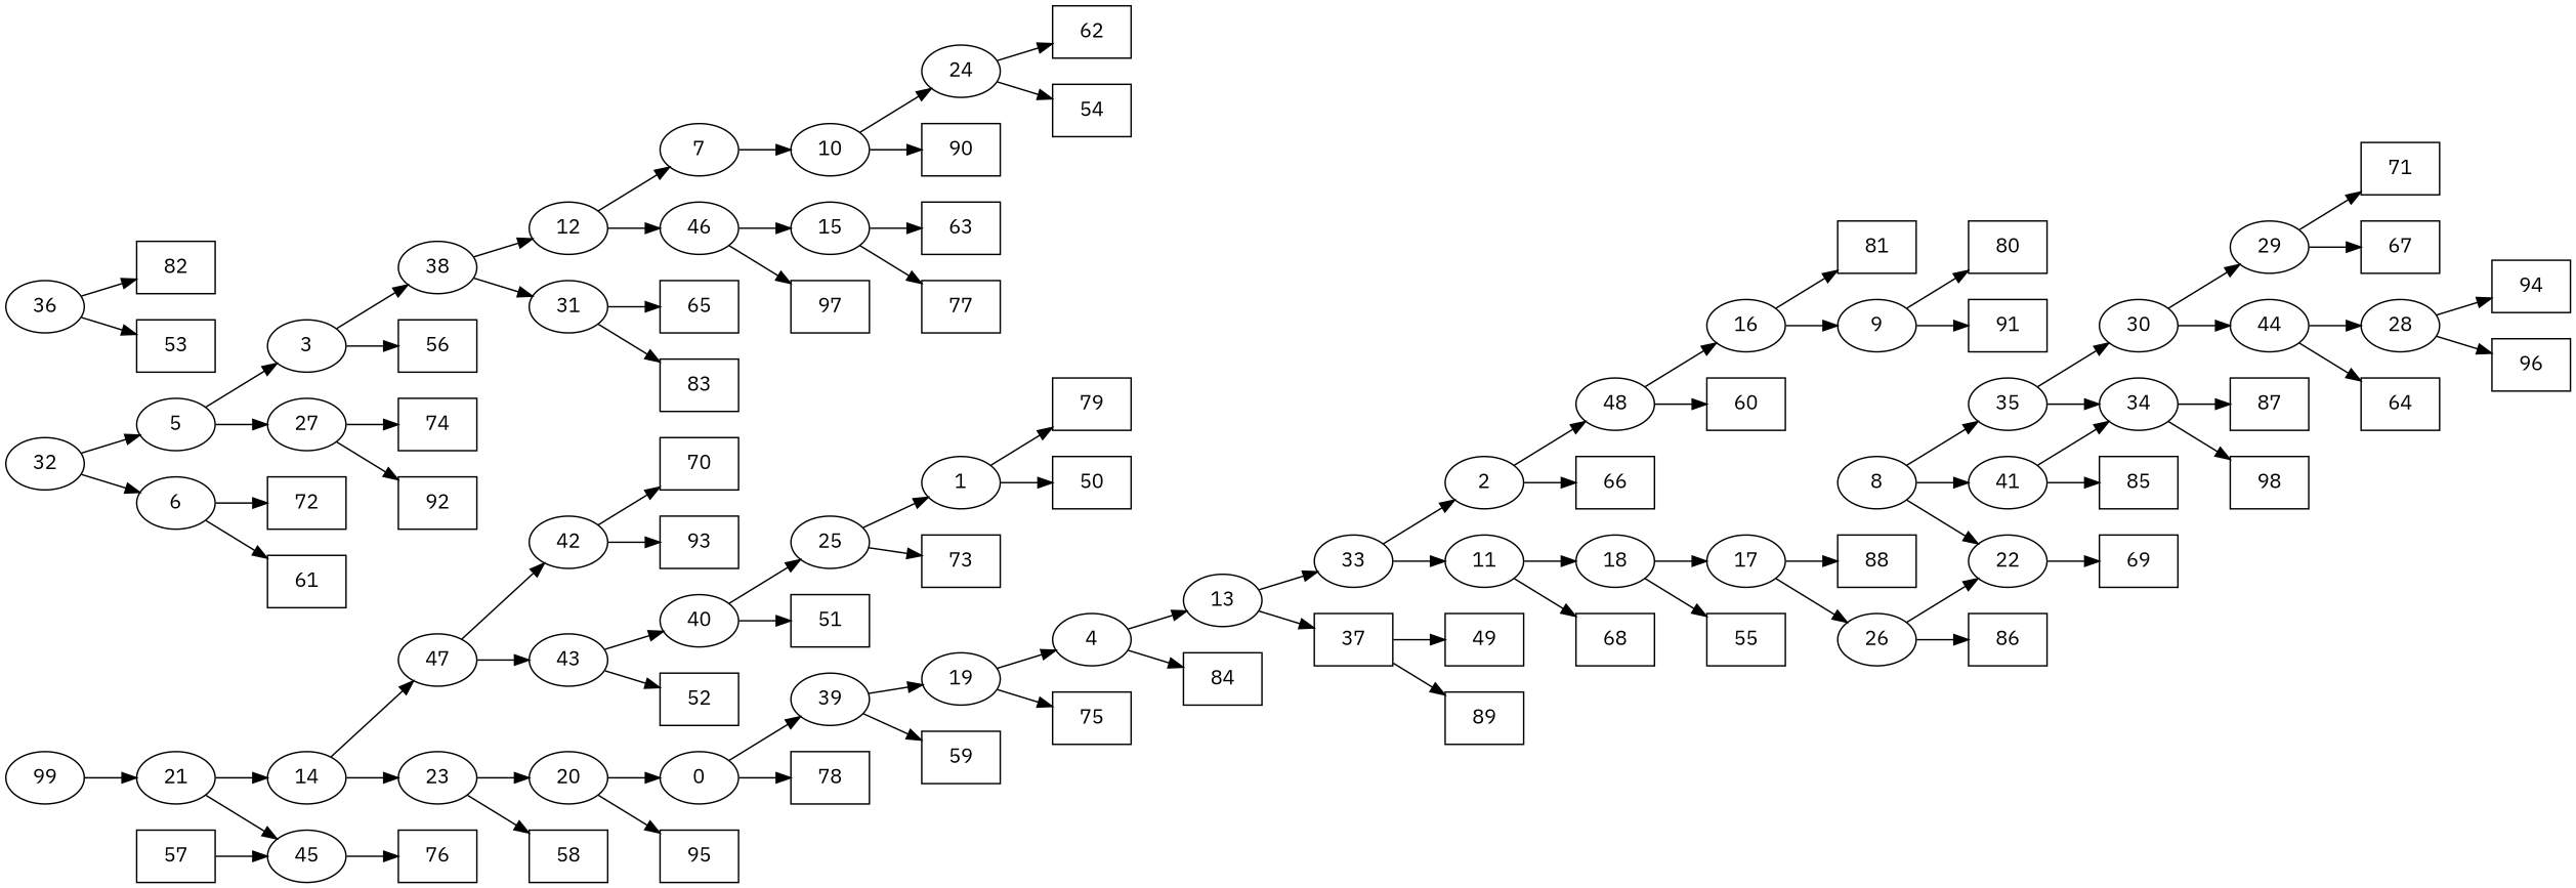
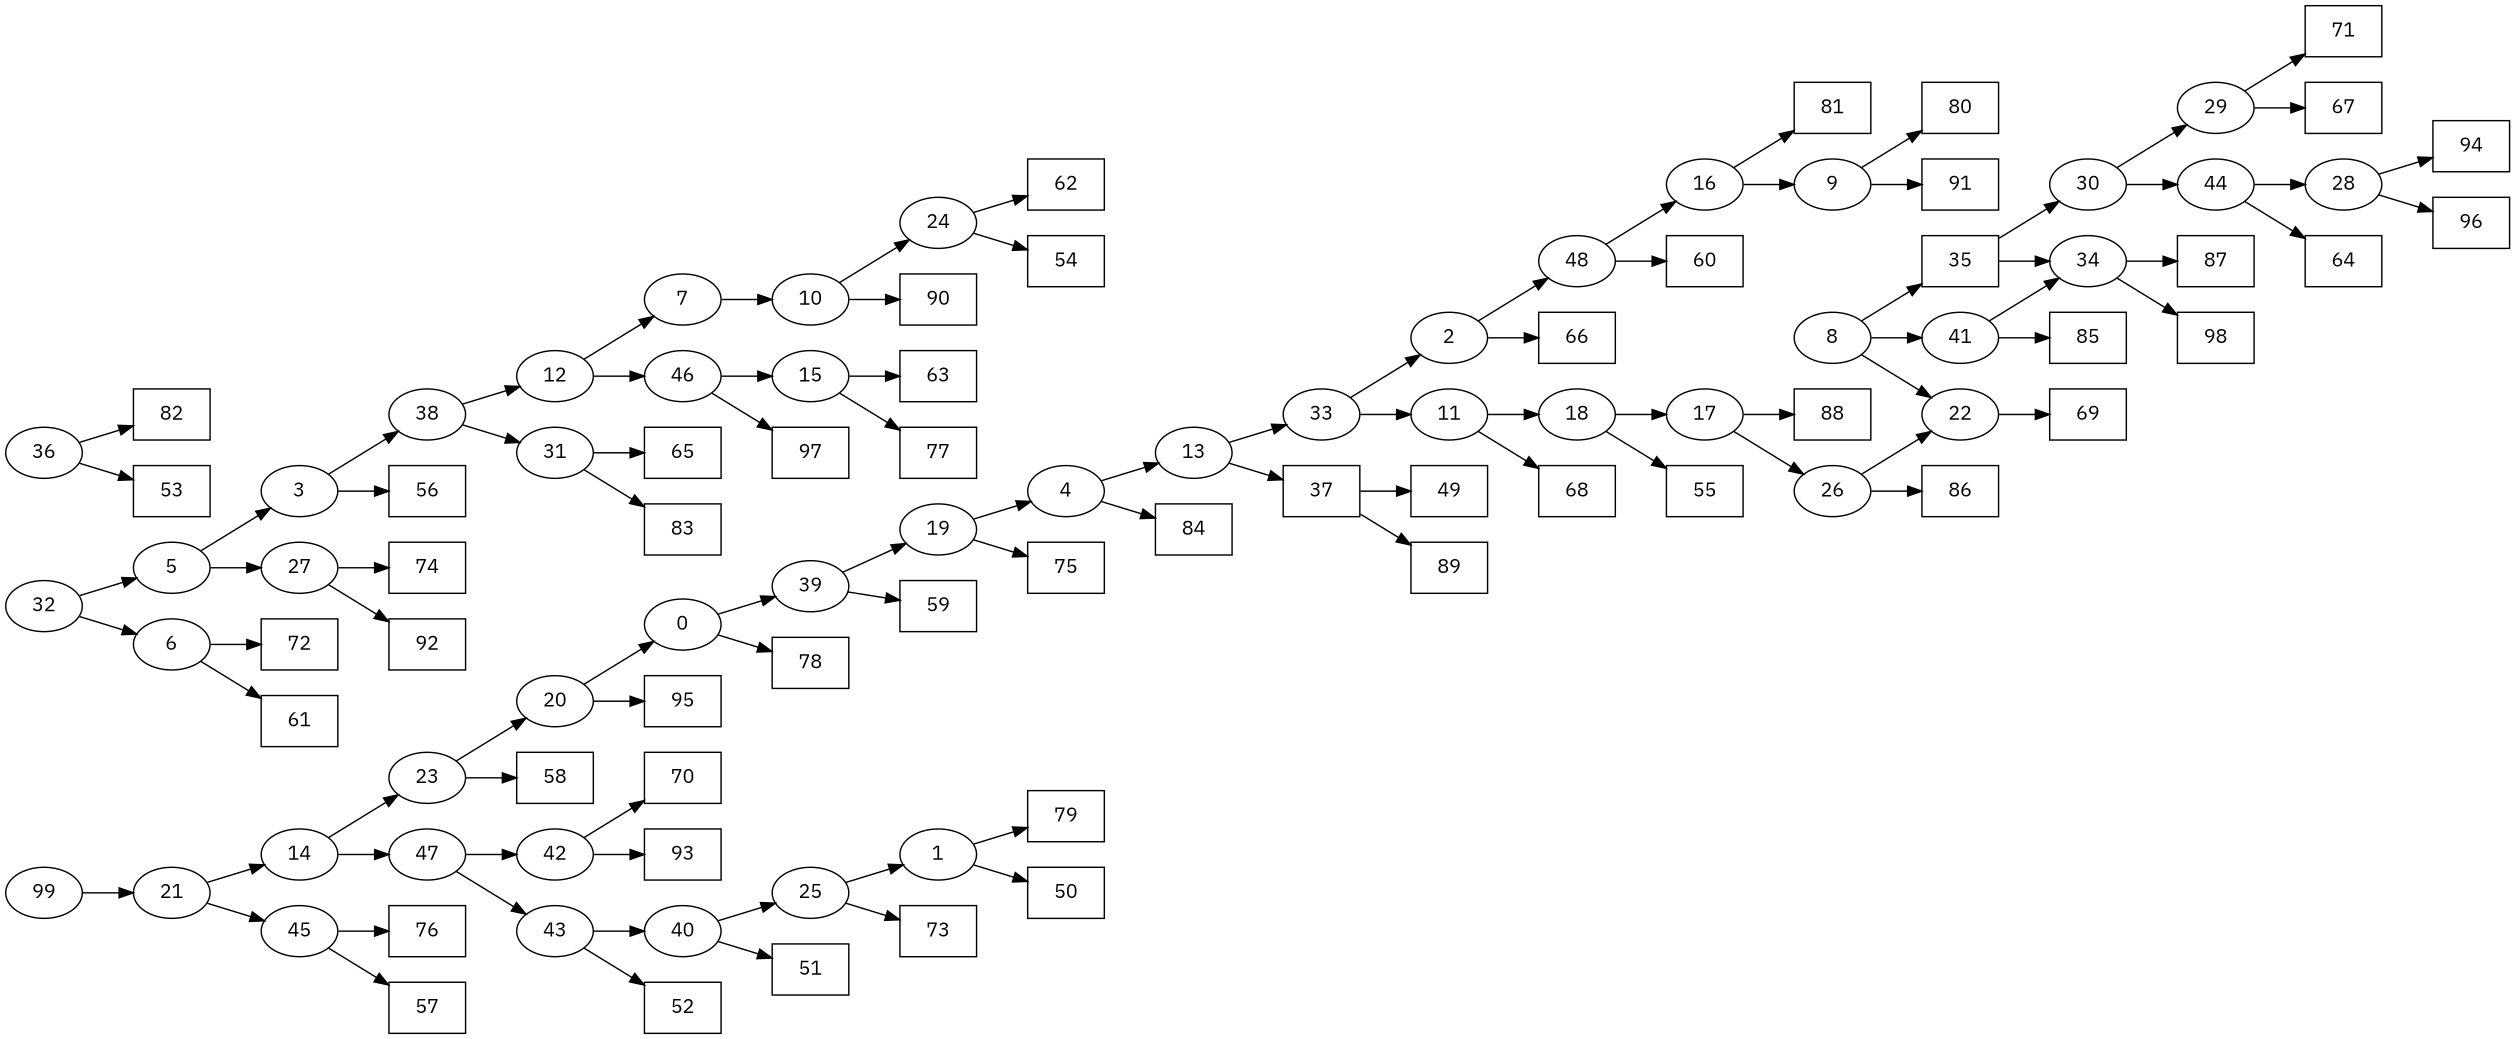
  digraph {
    fontname="IBM Plex Sans"
    rankdir=LR
    node [fontname="IBM Plex Sans" shape=box]
    edge [fontname="IBM Plex Sans"]
    n1 [label=0 shape=""]
    n2 [label=39 shape=""]
    n3 [label=78]
    n4 [label=19 shape=""]
    n5 [label=59]
    n6 [label=1 shape=""]
    n7 [label=79]
    n8 [label=50]
    n9 [label=2 shape=""]
    n10 [label=48 shape=""]
    n11 [label=66]
    n12 [label=16 shape=""]
    n13 [label=60]
    n14 [label=3 shape=""]
    n15 [label=38 shape=""]
    n16 [label=56]
    n17 [label=12 shape=""]
    n18 [label=31 shape=""]
    n19 [label=4 shape=""]
    n20 [label=13 shape=""]
    n21 [label=84]
    n22 [label=33 shape=""]
    n23 [label=37]
    n24 [label=5 shape=""]
    n25 [label=27 shape=""]
    n26 [label=74]
    n27 [label=92]
    n28 [label=6 shape=""]
    n29 [label=72]
    n30 [label=61]
    n31 [label=7 shape=""]
    n32 [label=10 shape=""]
    n33 [label=24 shape=""]
    n34 [label=90]
    n35 [label=36 shape=""]
    n36 [label=82]
    n37 [label=53]
    n38 [label=8 shape=""]
-   n39 [label=35 shape=""]
+   n39 [label=35]
    n40 [label=41 shape=""]
    n41 [label=22 shape=""]
    n42 [label=30 shape=""]
    n43 [label=34 shape=""]
    n44 [label=85]
    n45 [label=9 shape=""]
    n46 [label=80]
    n47 [label=91]
    n48 [label=62]
    n49 [label=54]
    n50 [label=11 shape=""]
    n51 [label=18 shape=""]
    n52 [label=68]
    n53 [label=17 shape=""]
    n54 [label=55]
    n55 [label=46 shape=""]
    n56 [label=15 shape=""]
    n57 [label=97]
    n58 [label=49]
    n59 [label=89]
    n60 [label=14 shape=""]
    n61 [label=23 shape=""]
    n62 [label=47 shape=""]
    n63 [label=20 shape=""]
    n64 [label=58]
    n65 [label=42 shape=""]
    n66 [label=43 shape=""]
    n67 [label=63]
    n68 [label=77]
    n69 [label=81]
    n70 [label=26 shape=""]
    n71 [label=88]
    n72 [label=86]
    n73 [label=75]
    n74 [label=95]
    n75 [label=21 shape=""]
    n76 [label=45 shape=""]
    n77 [label=76]
    n78 [label=57]
    n79 [label=69]
    n80 [label=25 shape=""]
    n81 [label=73]
    n82 [label=28 shape=""]
    n83 [label=94]
    n84 [label=96]
    n85 [label=29 shape=""]
    n86 [label=71]
    n87 [label=67]
    n88 [label=44 shape=""]
    n89 [label=64]
    n90 [label=65]
    n91 [label=83]
    n92 [label=32 shape=""]
    n93 [label=87]
    n94 [label=98]
    n95 [label=40 shape=""]
    n96 [label=51]
    n97 [label=70]
    n98 [label=93]
    n99 [label=52]
    n100 [label=99 shape=""]
    n1 -> n2
    n1 -> n3
    n2 -> n4
    n2 -> n5
    n4 -> n19
    n4 -> n73
    n6 -> n7
    n6 -> n8
    n9 -> n10
    n9 -> n11
    n10 -> n12
    n10 -> n13
    n12 -> n45
    n12 -> n69
    n14 -> n15
    n14 -> n16
    n15 -> n17
    n15 -> n18
    n17 -> n31
    n17 -> n55
    n18 -> n90
    n18 -> n91
    n19 -> n20
    n19 -> n21
    n20 -> n22
    n20 -> n23
    n22 -> n9
    n22 -> n50
    n23 -> n58
    n23 -> n59
    n24 -> n14
    n24 -> n25
    n25 -> n26
    n25 -> n27
    n28 -> n29
    n28 -> n30
    n31 -> n32
    n32 -> n33
    n32 -> n34
    n33 -> n48
    n33 -> n49
    n35 -> n36
    n35 -> n37
    n38 -> n39
    n38 -> n40
    n38 -> n41
    n39 -> n42
    n39 -> n43
    n40 -> n43
    n40 -> n44
    n41 -> n79
    n42 -> n85
    n42 -> n88
    n43 -> n93
    n43 -> n94
    n45 -> n46
    n45 -> n47
    n50 -> n51
    n50 -> n52
    n51 -> n53
    n51 -> n54
    n53 -> n70
    n53 -> n71
    n55 -> n56
    n55 -> n57
    n56 -> n67
    n56 -> n68
    n60 -> n61
    n60 -> n62
    n61 -> n63
    n61 -> n64
    n62 -> n65
    n62 -> n66
    n63 -> n1
    n63 -> n74
    n65 -> n97
    n65 -> n98
    n66 -> n95
    n66 -> n99
    n70 -> n41
    n70 -> n72
    n75 -> n60
    n75 -> n76
    n76 -> n77
-   n78 -> n76
+   n76 -> n78
    n80 -> n6
    n80 -> n81
    n82 -> n83
    n82 -> n84
    n85 -> n86
    n85 -> n87
    n88 -> n82
    n88 -> n89
    n92 -> n24
    n92 -> n28
    n95 -> n80
    n95 -> n96
    n100 -> n75
  }
